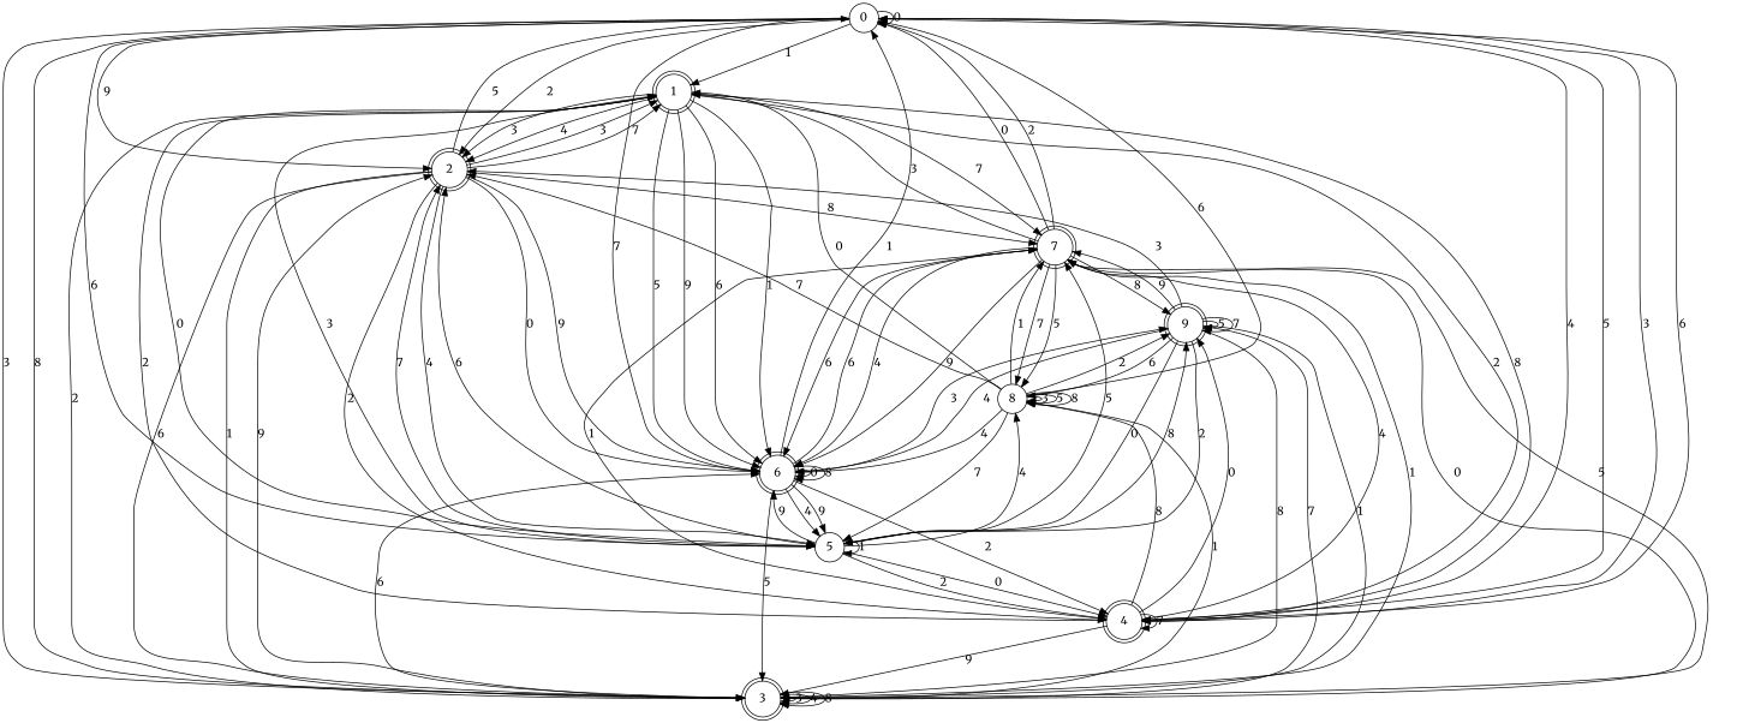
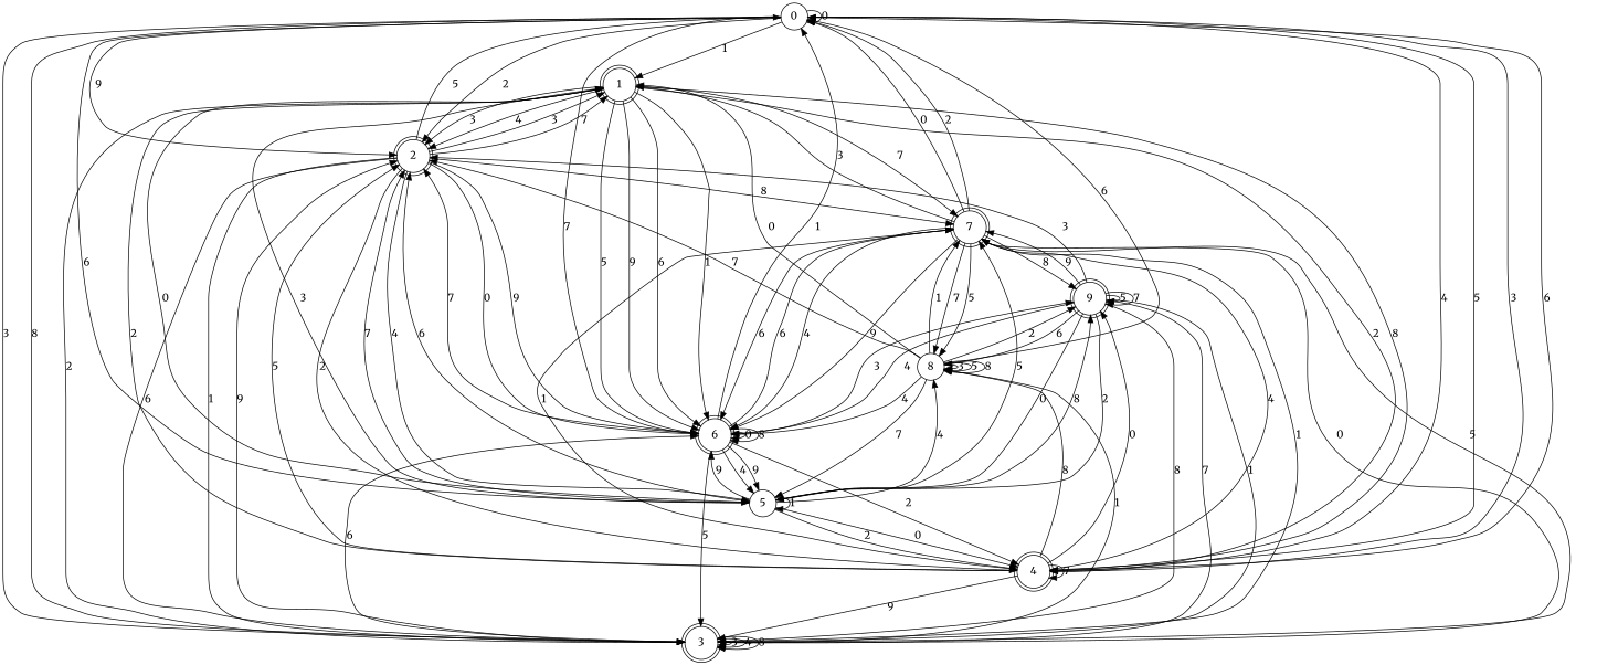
  digraph {
    fontname=Merriweather
    node [fontname=Merriweather shape=doublecircle]
    edge [fontname=Merriweather]
    n1 [label=0 shape=circle]
    n2 [label=1]
    n3 [label=2]
    n4 [label=3]
    n5 [label=4]
    n6 [label=5 shape=circle]
    n7 [label=6]
    n8 [label=7]
    n9 [label=8 shape=circle]
    n10 [label=9]
    n1 -> n1 [label=0]
    n1 -> n2 [label=1]
    n1 -> n3 [label=2]
    n1 -> n3 [label=9]
    n1 -> n4 [label=3]
    n1 -> n4 [label=8]
    n1 -> n5 [label=4]
    n1 -> n5 [label=5]
    n1 -> n6 [label=6]
    n1 -> n7 [label=7]
    n2 -> n3 [label=3]
    n2 -> n3 [label=4]
    n2 -> n5 [label=2]
    n2 -> n5 [label=8]
    n2 -> n6 [label=0]
    n2 -> n7 [label=1]
    n2 -> n7 [label=5]
    n2 -> n7 [label=6]
    n2 -> n7 [label=9]
    n2 -> n8 [label=7]
    n3 -> n1 [label=5]
    n3 -> n2 [label=3]
    n3 -> n2 [label=7]
    n3 -> n4 [label=1]
    n3 -> n4 [label=6]
    n3 -> n5 [label=2]
    n3 -> n6 [label=4]
    n3 -> n7 [label=0]
    n3 -> n7 [label=9]
    n3 -> n8 [label=8]
    n4 -> n2 [label=2]
    n4 -> n3 [label=9]
    n4 -> n4 [label=3]
    n4 -> n4 [label=4]
    n4 -> n4 [label=8]
    n4 -> n7 [label=6]
    n4 -> n8 [label=0]
    n4 -> n8 [label=5]
    n4 -> n9 [label=1]
    n4 -> n10 [label=7]
    n5 -> n1 [label=3]
    n5 -> n1 [label=6]
    n5 -> n2 [label=2]
+   n5 -> n3 [label=5]
    n5 -> n4 [label=9]
    n5 -> n5 [label=7]
    n5 -> n8 [label=1]
    n5 -> n8 [label=4]
    n5 -> n9 [label=8]
    n5 -> n10 [label=0]
    n6 -> n2 [label=3]
    n6 -> n3 [label=6]
    n6 -> n3 [label=7]
    n6 -> n5 [label=0]
    n6 -> n5 [label=2]
    n6 -> n6 [label=1]
    n6 -> n7 [label=9]
    n6 -> n8 [label=5]
    n6 -> n9 [label=4]
    n6 -> n10 [label=8]
    n7 -> n1 [label=1]
+   n7 -> n3 [label=7]
    n7 -> n4 [label=5]
    n7 -> n5 [label=2]
    n7 -> n6 [label=4]
    n7 -> n6 [label=9]
    n7 -> n7 [label=0]
    n7 -> n7 [label=8]
    n7 -> n8 [label=6]
    n7 -> n10 [label=3]
    n8 -> n1 [label=0]
    n8 -> n1 [label=2]
    n8 -> n2 [label=3]
    n8 -> n4 [label=1]
    n8 -> n7 [label=4]
    n8 -> n7 [label=6]
    n8 -> n7 [label=9]
    n8 -> n9 [label=5]
    n8 -> n9 [label=7]
    n8 -> n10 [label=8]
    n9 -> n1 [label=6]
    n9 -> n2 [label=0]
    n9 -> n3 [label=7]
    n9 -> n6 [label=7]
    n9 -> n7 [label=4]
    n9 -> n8 [label=1]
    n9 -> n9 [label=3]
    n9 -> n9 [label=5]
    n9 -> n9 [label=8]
    n9 -> n10 [label=2]
    n10 -> n3 [label=3]
    n10 -> n4 [label=1]
    n10 -> n4 [label=8]
    n10 -> n6 [label=0]
    n10 -> n6 [label=2]
    n10 -> n7 [label=4]
    n10 -> n8 [label=9]
    n10 -> n9 [label=6]
    n10 -> n10 [label=5]
    n10 -> n10 [label=7]
  }
